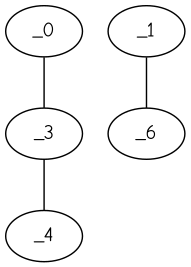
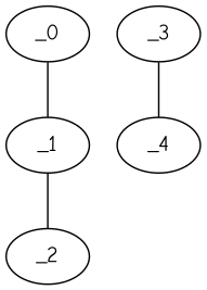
  graph {
    fontname="Comic Neue"
    node [fontname="Comic Neue"]
    edge [fontname="Comic Neue"]
    _0 [x=1.93071 y=3.3967]
    _3 [x=0.435077 y=2.60675]
-   _2 [x=0.278612 y=0.289122 label=_6]
+   _2 [x=0.278612 y=0.289122]
    _4 [x=0.652295 y=1.57905]
    _1 [x=2.14414 y=0.679244]
-   _0 -- _3
+   _0 -- _1
    _3 -- _4
    _1 -- _2
  }
